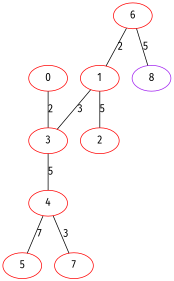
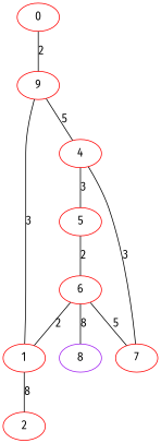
  graph {
    fontname="Fira Sans"
    node [color=red fontname="Fira Sans" weight=1]
    edge [fontname="Fira Sans"]
    0
-   3
+   3 [label=9]
    1
    2
    4
    5
    7
    6
    8 [color=purple weight=4]
    0 -- 3 [label=2]
    3 -- 4 [label=5]
    1 -- 3 [label=3]
-   1 -- 2 [label=5]
-   4 -- 5 [label=7]
+   1 -- 2 [label=8]
+   4 -- 5 [label=3]
    4 -- 7 [label=3]
+   5 -- 6 [label=2]
    6 -- 1 [label=2]
-   6 -- 8 [label=5]
+   6 -- 7 [label=5]
+   6 -- 8 [label=8]
  }
